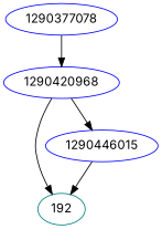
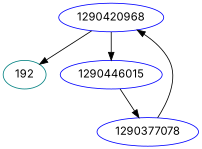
  strict digraph {
    fontname=Inter
    node [color=blue fontname=Inter]
    edge [fontname=Inter]
    1290420968
    n2 [color=teal label=192]
    1290446015
    1290377078
    1290420968 -> n2
    1290420968 -> 1290446015
-   1290446015 -> n2
+   1290446015 -> 1290377078
    1290377078 -> 1290420968
  }
